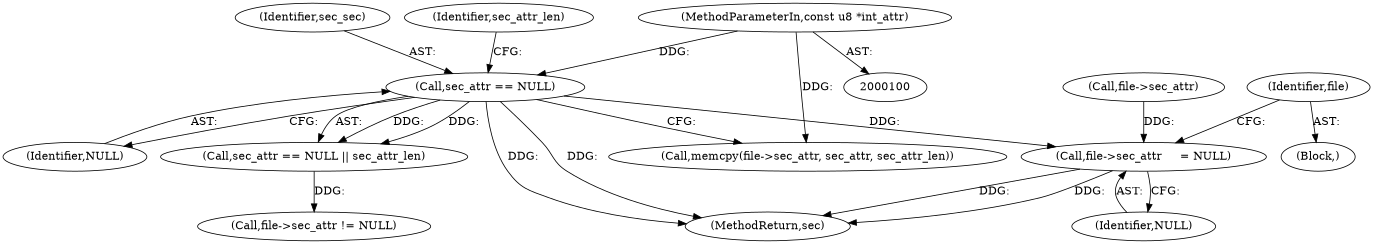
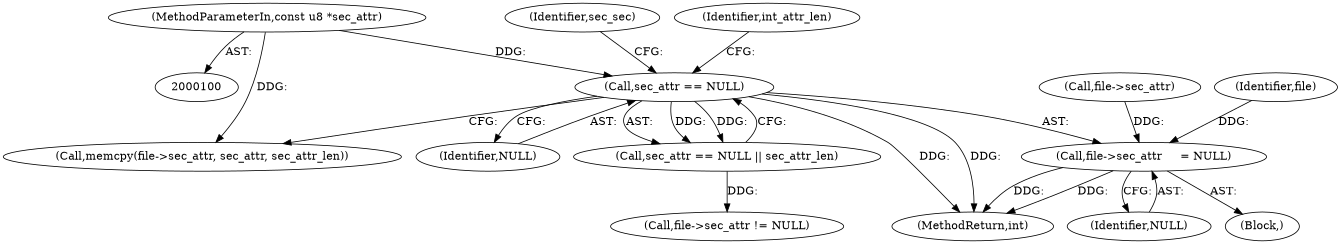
  digraph {
    n1 [label="(Call,file->sec_attr     = NULL)"]
    n2 [label="(Identifier,NULL)"]
    n3 [label="(Block,)"]
-   n4 [label="(MethodReturn,sec)"]
+   n4 [label="(MethodReturn,int)"]
    n5 [label="(Call,sec_attr == NULL)"]
    n6 [label="(Call,memcpy(file->sec_attr, sec_attr, sec_attr_len))"]
    n7 [label="(Identifier,NULL)"]
    n8 [label="(Call,sec_attr == NULL || sec_attr_len)"]
    n9 [label="(Call,file->sec_attr != NULL)"]
-   n10 [label="(MethodParameterIn,const u8 *int_attr)"]
+   n10 [label="(MethodParameterIn,const u8 *sec_attr)"]
    n11 [label=2000100]
    n12 [label="(Identifier,sec_sec)"]
    n13 [label="(Call,file->sec_attr)"]
-   n14 [label="(Identifier,sec_attr_len)"]
+   n14 [label="(Identifier,int_attr_len)"]
    n15 [label="(Identifier,file)"]
    n1 -> n2 [label="CFG: "]
-   n15 -> n3 [label="AST: "]
+   n1 -> n3 [label="AST: "]
    n1 -> n4 [label="DDG: "]
    n1 -> n4 [label="DDG: "]
    n2 -> n1 [label="AST: "]
-   n5 -> n1 [label="DDG: "]
+   n5 -> n1 [label="AST: "]
    n5 -> n4 [label="DDG: "]
    n5 -> n4 [label="DDG: "]
    n5 -> n6 [label="CFG: "]
    n5 -> n7 [label="CFG: "]
    n5 -> n8 [label="AST: "]
    n5 -> n8 [label="DDG: "]
    n5 -> n8 [label="DDG: "]
    n7 -> n5 [label="AST: "]
+   n8 -> n5 [label="CFG: "]
    n8 -> n9 [label="DDG: "]
    n10 -> n5 [label="DDG: "]
    n10 -> n6 [label="DDG: "]
    n10 -> n11 [label="AST: "]
-   n12 -> n5 [label="AST: "]
+   n12 -> n5 [label="CFG: "]
    n13 -> n1 [label="DDG: "]
    n14 -> n5 [label="CFG: "]
-   n15 -> n1 [label="CFG: "]
+   n15 -> n1 [label="DDG: "]
  }
